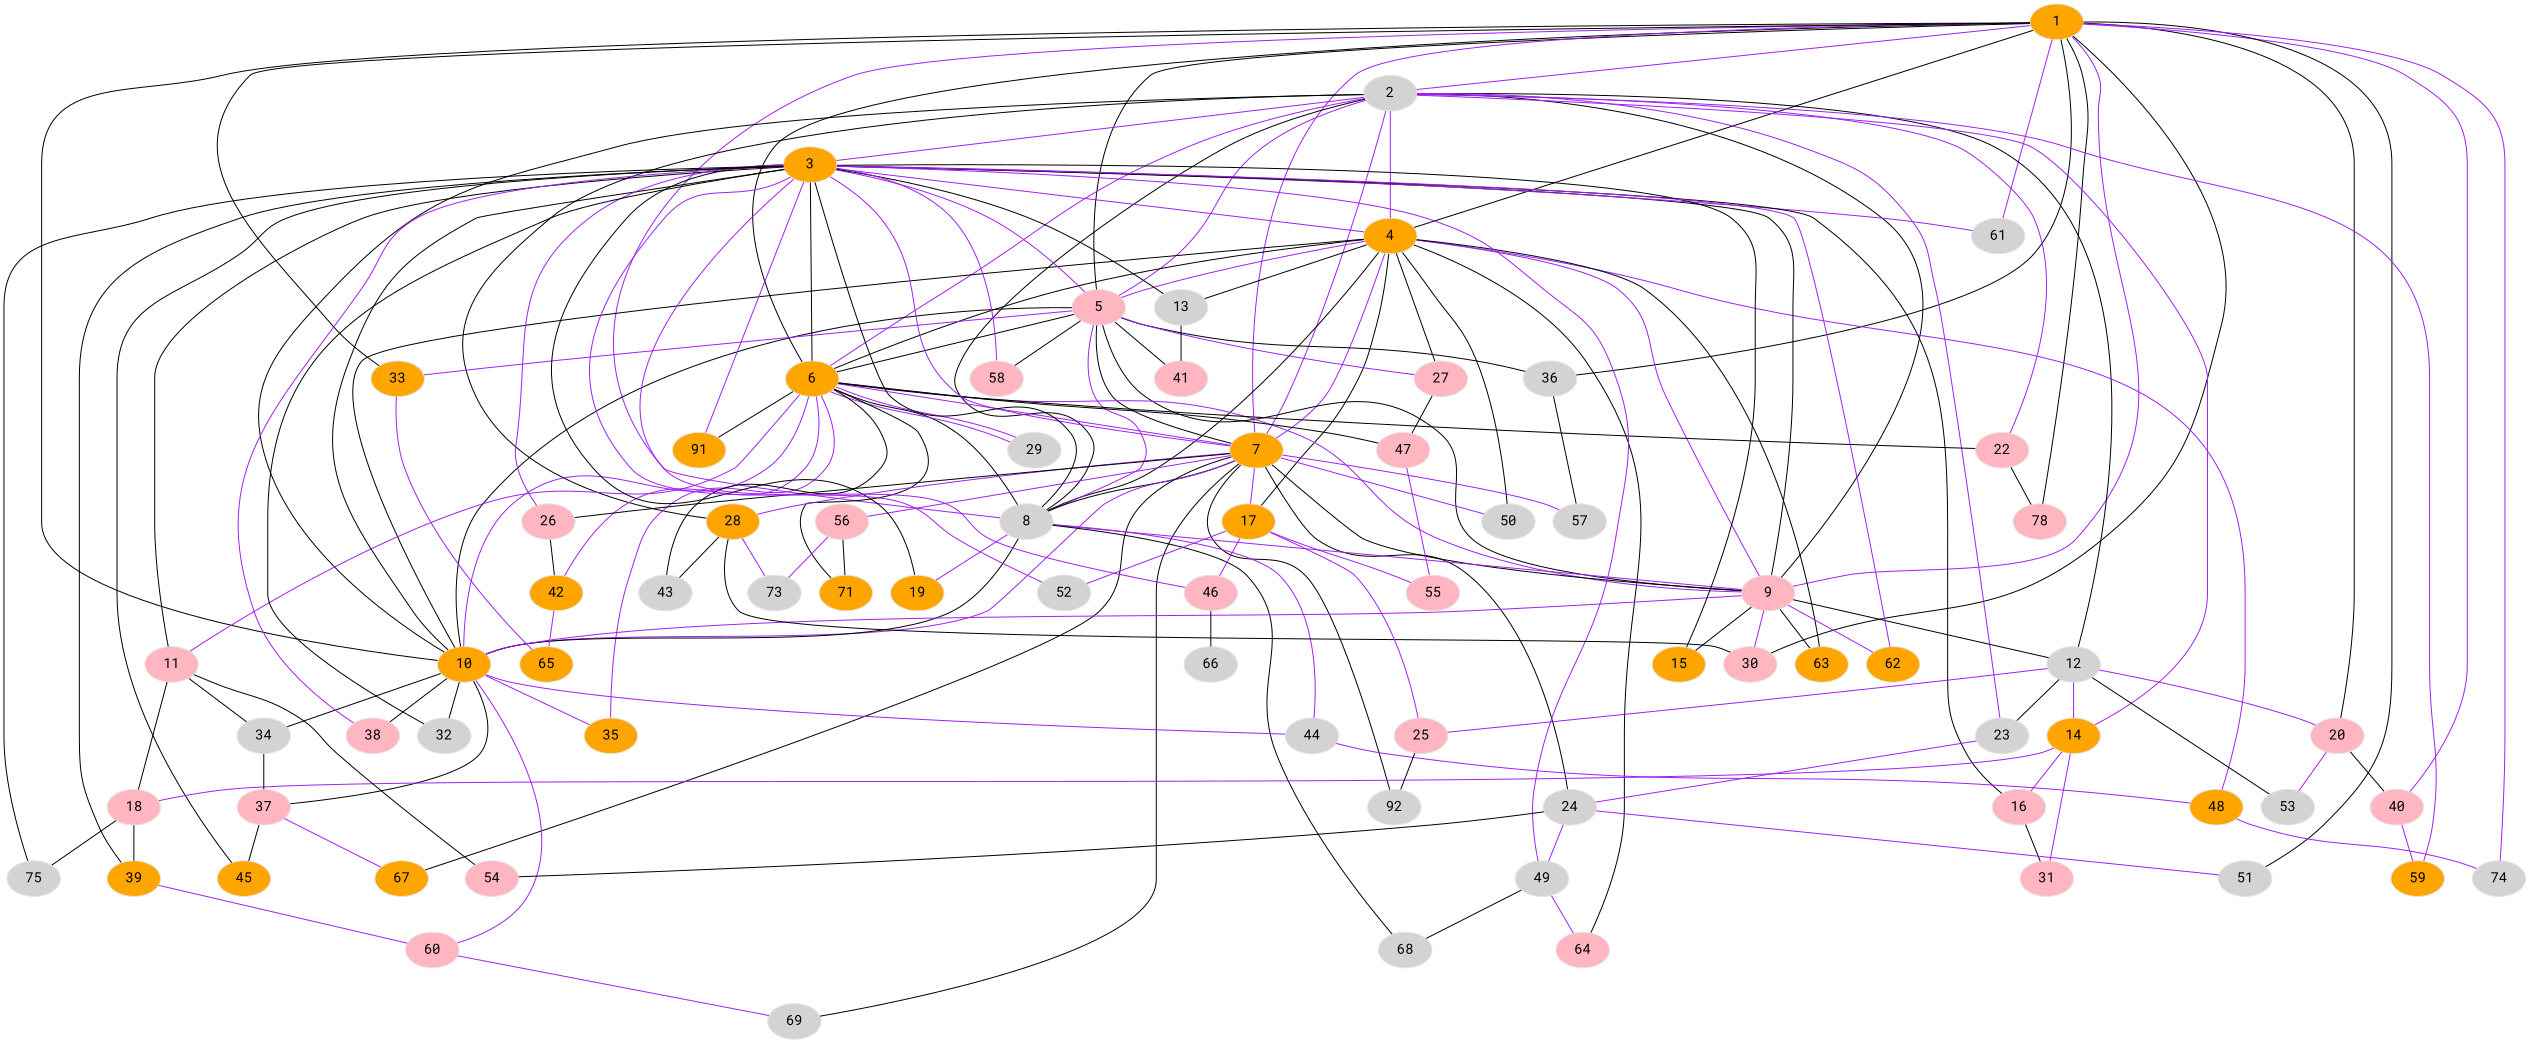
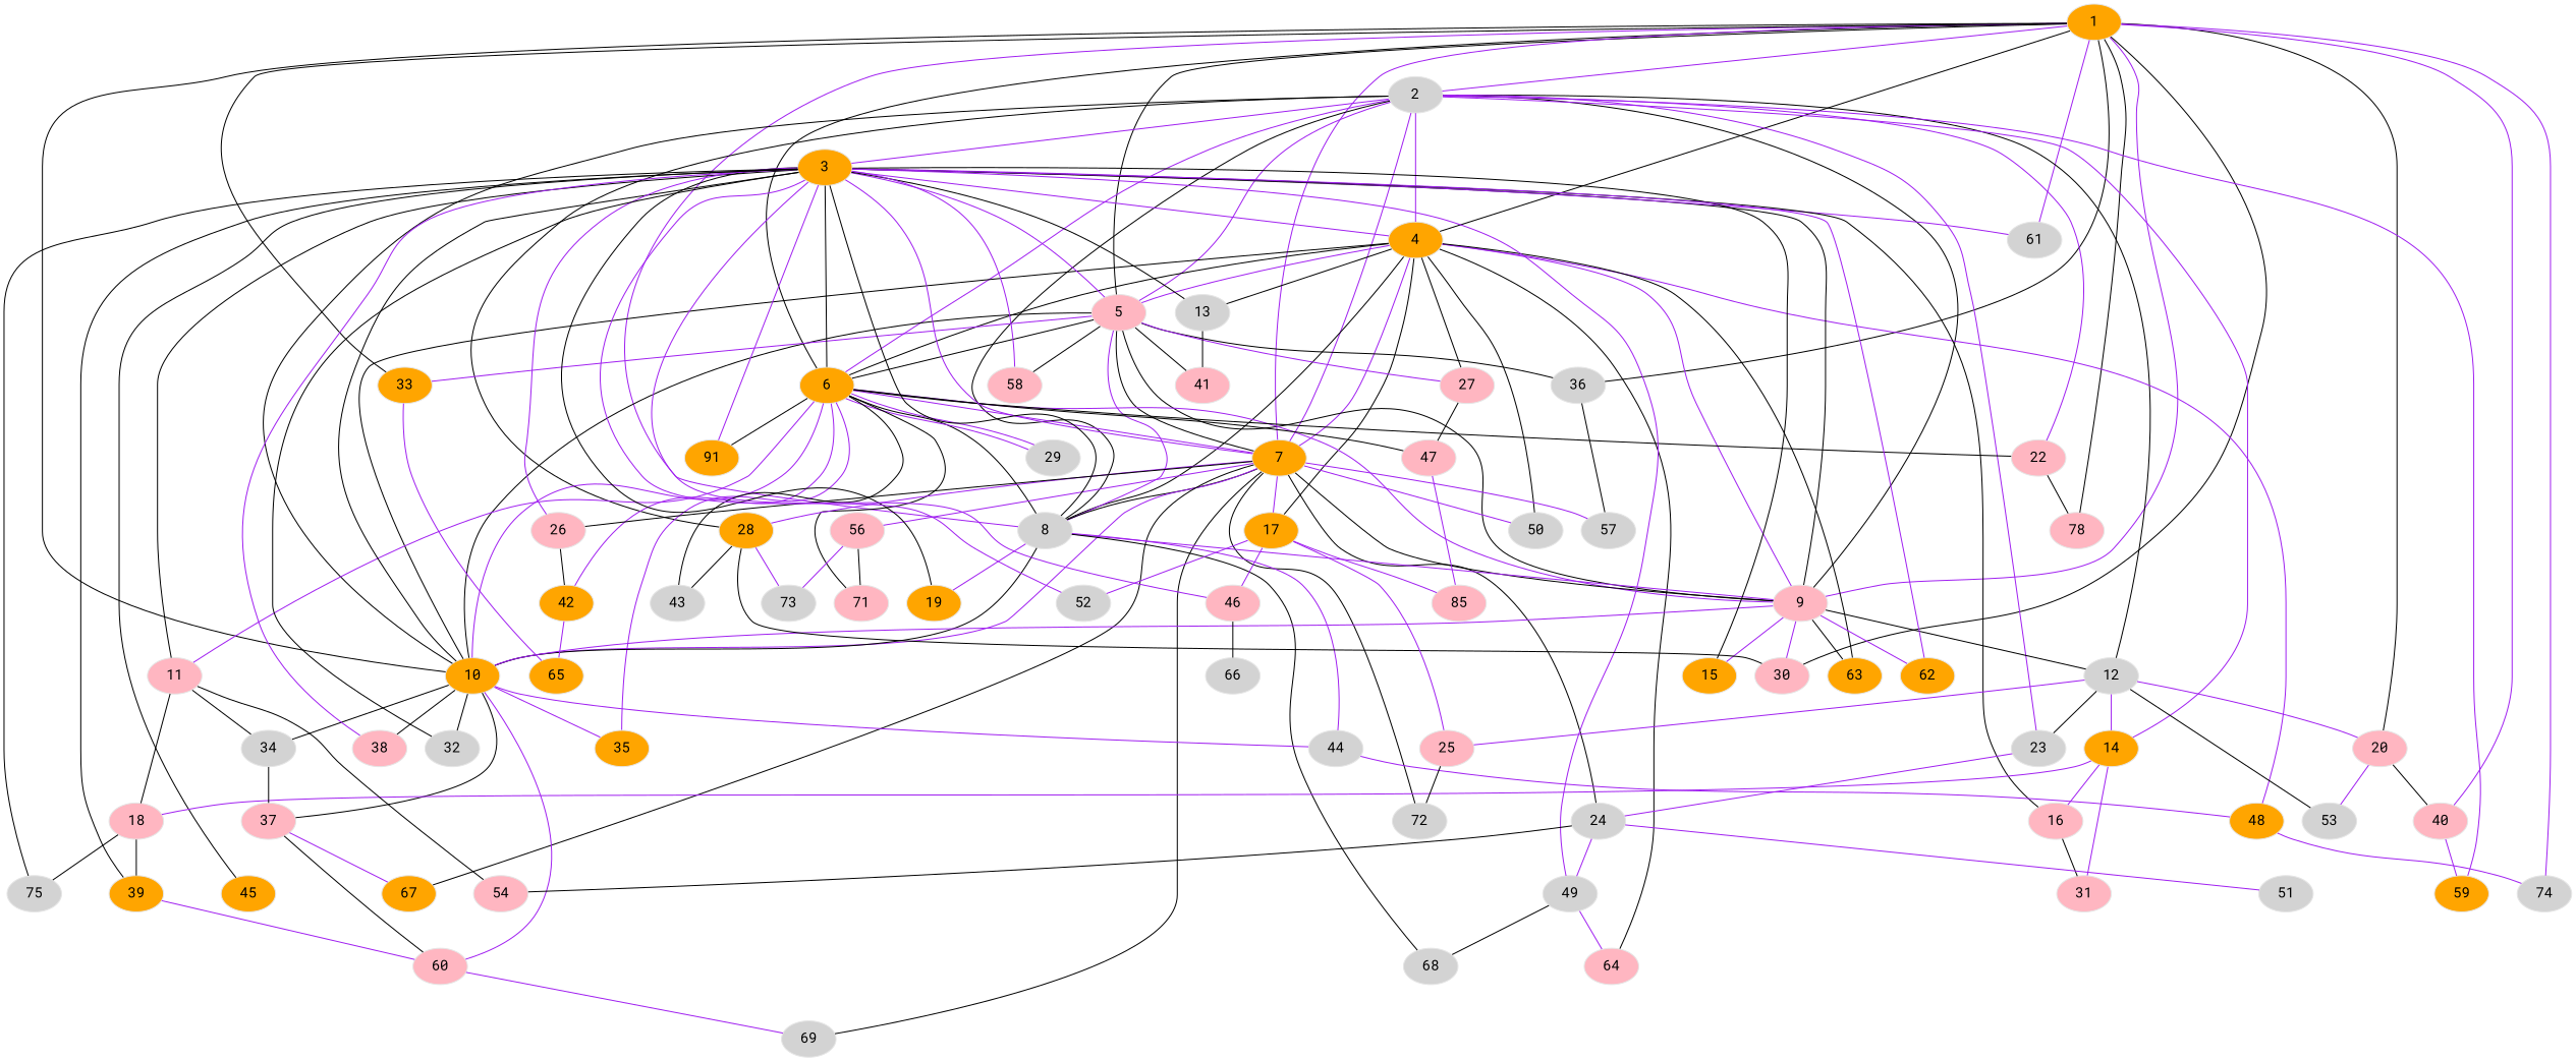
  graph {
    fontname="Roboto Mono"
    node [color=gray90 fillcolor=lightgrey fontname="Roboto Mono" style=filled]
    edge [color=black fontname="Roboto Mono"]
    1 [fillcolor=orange]
    2
    4 [fillcolor=orange]
    5 [fillcolor=lightpink]
    6 [fillcolor=orange]
    7 [fillcolor=orange]
    8
    9 [fillcolor=lightpink]
    10 [fillcolor=orange]
    20 [fillcolor=lightpink]
    30 [fillcolor=lightpink]
    33 [fillcolor=orange]
    36
    40 [fillcolor=lightpink]
    51
    61
    n17 [fillcolor=lightpink label=78]
    74
    3 [fillcolor=orange]
    12
    14 [fillcolor=orange]
    22 [fillcolor=lightpink]
    23
    28 [fillcolor=orange]
    59 [fillcolor=orange]
    11 [fillcolor=lightpink]
    13
    15 [fillcolor=orange]
    16 [fillcolor=lightpink]
    19 [fillcolor=orange]
    n31 [fillcolor=orange label=91]
    26 [fillcolor=lightpink]
    32
    38 [fillcolor=lightpink]
    39 [fillcolor=orange]
    45 [fillcolor=orange]
    46 [fillcolor=lightpink]
    49
    52
    58 [fillcolor=lightpink]
    62 [fillcolor=orange]
    75
    17 [fillcolor=orange]
    27 [fillcolor=lightpink]
    48 [fillcolor=orange]
    50
    63 [fillcolor=orange]
    64 [fillcolor=lightpink]
    41 [fillcolor=lightpink]
    29
    35 [fillcolor=orange]
    42 [fillcolor=orange]
    43
    47 [fillcolor=lightpink]
-   71 [fillcolor=orange]
+   71 [fillcolor=lightpink]
    24
    56 [fillcolor=lightpink]
    57
    67 [fillcolor=orange]
    69
-   72 [label=92]
+   72
    44
    68
    34
    37 [fillcolor=lightpink]
    60 [fillcolor=lightpink]
    53
    65 [fillcolor=orange]
    25 [fillcolor=lightpink]
    18 [fillcolor=lightpink]
    31 [fillcolor=lightpink]
    73
    54 [fillcolor=lightpink]
    66
-   55 [fillcolor=lightpink]
+   55 [fillcolor=lightpink label=85]
    1 -- 2 [color=purple]
    1 -- 4
    1 -- 5
    1 -- 6
    1 -- 7 [color=purple]
    1 -- 8 [color=purple]
    1 -- 9 [color=purple]
    1 -- 10
    1 -- 20
    1 -- 30
    1 -- 33
    1 -- 36
    1 -- 40 [color=purple]
-   1 -- 51
    1 -- 61 [color=purple]
    1 -- n17
    1 -- 74 [color=purple]
    2 -- 4 [color=purple]
    2 -- 5 [color=purple]
    2 -- 6 [color=purple]
    2 -- 7 [color=purple]
    2 -- 8
    2 -- 9
    2 -- 10
    2 -- 3 [color=purple]
    2 -- 12
    2 -- 14 [color=purple]
    2 -- 22 [color=purple]
    2 -- 23 [color=purple]
    2 -- 28
    2 -- 59 [color=purple]
    4 -- 5 [color=purple]
    4 -- 6
    4 -- 7 [color=purple]
    4 -- 8
    4 -- 9 [color=purple]
    4 -- 10
    4 -- 13
    4 -- 17
    4 -- 27
    4 -- 48 [color=purple]
    4 -- 50
    4 -- 63
    4 -- 64
    5 -- 6
    5 -- 7
    5 -- 8 [color=purple]
    5 -- 9
    5 -- 10
    5 -- 33 [color=purple]
    5 -- 36
    5 -- 58
    5 -- 27 [color=purple]
    5 -- 41
    6 -- 7 [color=purple]
    6 -- 8
    6 -- 9 [color=purple]
    6 -- 10 [color=purple]
    6 -- 22
    6 -- 11 [color=purple]
    6 -- n31
    6 -- 29 [color=purple]
    6 -- 29 [color=purple]
    6 -- 35 [color=purple]
    6 -- 42 [color=purple]
    6 -- 43
    6 -- 47
    6 -- 71
    7 -- 8
    7 -- 9
    7 -- 10 [color=purple]
    7 -- 28 [color=purple]
    7 -- 26
    7 -- 17 [color=purple]
    7 -- 50 [color=purple]
    7 -- 24
    7 -- 56 [color=purple]
    7 -- 57 [color=purple]
    7 -- 67
    7 -- 69
    7 -- 72
    8 -- 9 [color=purple]
    8 -- 10
    8 -- 19 [color=purple]
    8 -- 44 [color=purple]
    8 -- 68
    9 -- 10 [color=purple]
    9 -- 30 [color=purple]
    9 -- 12
-   9 -- 15
+   9 -- 15 [color=purple]
    9 -- 62 [color=purple]
    9 -- 63
    10 -- 32
    10 -- 38
    10 -- 35 [color=purple]
    10 -- 44 [color=purple]
    10 -- 34
    10 -- 37
    10 -- 60 [color=purple]
    20 -- 40
    20 -- 53 [color=purple]
    33 -- 65 [color=purple]
    36 -- 57
    40 -- 59 [color=purple]
    3 -- 4 [color=purple]
    3 -- 5 [color=purple]
    3 -- 6
    3 -- 7 [color=purple]
    3 -- 8
    3 -- 9
    3 -- 10
    3 -- 61 [color=purple]
    3 -- 11
    3 -- 13
    3 -- 15
    3 -- 16
    3 -- 19
    3 -- n31 [color=purple]
    3 -- 26 [color=purple]
    3 -- 32
    3 -- 38 [color=purple]
    3 -- 39
    3 -- 45
    3 -- 46 [color=purple]
    3 -- 49 [color=purple]
    3 -- 52 [color=purple]
    3 -- 58 [color=purple]
    3 -- 62 [color=purple]
    3 -- 75
    12 -- 20 [color=purple]
    12 -- 14 [color=purple]
    12 -- 23
    12 -- 53
    12 -- 25 [color=purple]
    14 -- 16 [color=purple]
    14 -- 18 [color=purple]
    14 -- 31 [color=purple]
    22 -- n17
    23 -- 24 [color=purple]
    28 -- 30
    28 -- 43
    28 -- 73 [color=purple]
    11 -- 34
    11 -- 18
    11 -- 54
    13 -- 41
    16 -- 31
    26 -- 42
    39 -- 60 [color=purple]
    46 -- 66
    49 -- 64 [color=purple]
    49 -- 68
    17 -- 46 [color=purple]
    17 -- 52 [color=purple]
    17 -- 25 [color=purple]
    17 -- 55 [color=purple]
    27 -- 47
    48 -- 74 [color=purple]
    42 -- 65 [color=purple]
    47 -- 55 [color=purple]
    24 -- 51 [color=purple]
    24 -- 49 [color=purple]
    24 -- 54
    56 -- 71
    56 -- 73 [color=purple]
    44 -- 48 [color=purple]
    34 -- 37
-   37 -- 45
+   37 -- 60
    37 -- 67 [color=purple]
    60 -- 69 [color=purple]
    25 -- 72
    18 -- 39
    18 -- 75
  }
